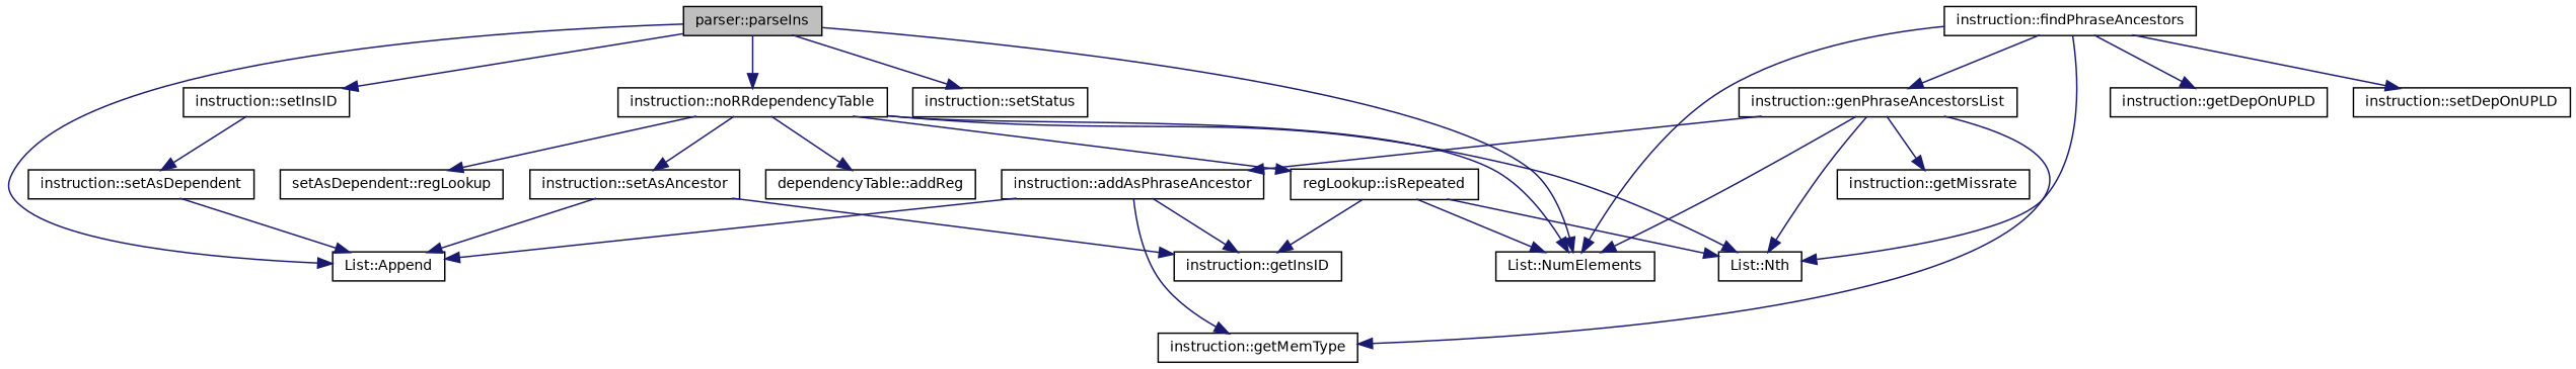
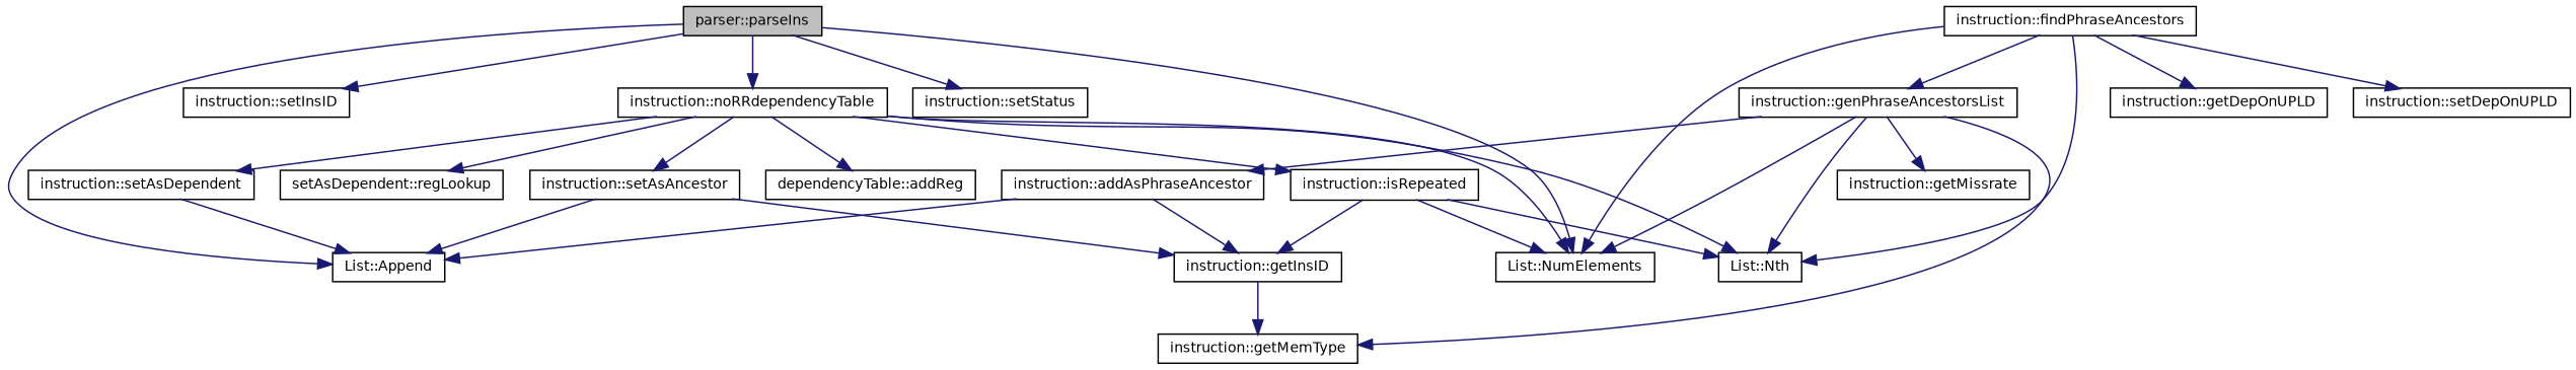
  digraph {
    rankdir=TB
    node [color=black fillcolor=white fontname=Helvetica fontsize=10 shape=record style=filled]
    edge [color=midnightblue fontname=Helvetica fontsize=10 labelfontname=Helvetica labelfontsize=10 style=solid]
    n1 [fillcolor=grey75 fontcolor=black height=0.2 label="parser::parseIns" width=0.4]
    n2 [height=0.2 label="List::Append" width=0.4]
    n3 [height=0.2 label="instruction::noRRdependencyTable" width=0.4]
    n4 [height=0.2 label="instruction::setInsID" width=0.4]
    n5 [height=0.2 label="instruction::setStatus" width=0.4]
    n6 [height=0.2 label="List::NumElements" width=0.4]
    n7 [height=0.2 label="instruction::findPhraseAncestors" width=0.4]
    n8 [height=0.2 label="instruction::genPhraseAncestorsList" width=0.4]
    n9 [height=0.2 label="List::Nth" width=0.4]
    n10 [height=0.2 label="instruction::getDepOnUPLD" width=0.4]
    n11 [height=0.2 label="instruction::setDepOnUPLD" width=0.4]
    n12 [height=0.2 label="dependencyTable::addReg" width=0.4]
-   n13 [height=0.2 label="regLookup::isRepeated" width=0.4]
+   n13 [height=0.2 label="instruction::isRepeated" width=0.4]
    n14 [height=0.2 label="setAsDependent::regLookup" width=0.4]
    n15 [height=0.2 label="instruction::setAsAncestor" width=0.4]
    n16 [height=0.2 label="instruction::setAsDependent" width=0.4]
    n17 [height=0.2 label="instruction::addAsPhraseAncestor" width=0.4]
    n18 [height=0.2 label="instruction::getMemType" width=0.4]
    n19 [height=0.2 label="instruction::getMissrate" width=0.4]
    n20 [height=0.2 label="instruction::getInsID" width=0.4]
    n1 -> n2
    n1 -> n3
    n1 -> n4
    n1 -> n5
    n1 -> n6
    n3 -> n6
    n3 -> n9
    n3 -> n12
    n3 -> n13
    n3 -> n14
    n3 -> n15
-   n4 -> n16
+   n3 -> n16
    n7 -> n6
    n7 -> n8
    n7 -> n9
    n7 -> n10
    n7 -> n11
    n8 -> n6
    n8 -> n9
    n8 -> n17
    n8 -> n18
    n8 -> n19
    n13 -> n6
    n13 -> n9
    n13 -> n20
    n15 -> n2
    n15 -> n20
    n16 -> n2
    n17 -> n2
-   n17 -> n18
+   n20 -> n18
    n17 -> n20
  }
